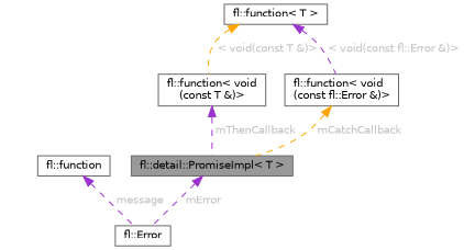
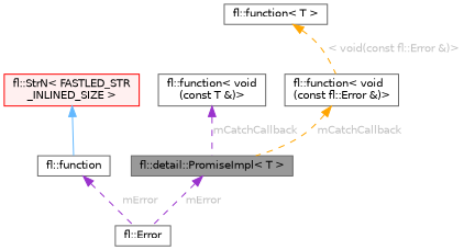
  digraph {
    node [color=gray40 fillcolor=white fontname=Helvetica fontsize=10 shape=box style=filled]
    edge [color=darkorchid3 dir=back fontcolor=grey fontname=Helvetica fontsize=10 labelfontname=Helvetica labelfontsize=10 style=dashed]
    n1 [fillcolor=grey60 fontcolor=black height=0.2 label="fl::detail::PromiseImpl\< T \>" width=0.4]
    n2 [height=0.2 label="fl::Error" width=0.4]
    n3 [height=0.2 label="fl::function" width=0.4]
+   n4 [color=red fillcolor="#FFF0F0" height=0.2 label="fl::StrN\< FASTLED_STR\l_INLINED_SIZE \>" width=0.4]
    n5 [height=0.2 label="fl::function\< void\l(const T &)\>" width=0.4]
    n6 [height=0.2 label="fl::function\< T \>" width=0.4]
    n7 [height=0.2 label="fl::function\< void\l(const fl::Error &)\>" width=0.4]
    n1 -> n2 [label=" mError"]
-   n3 -> n2 [label=" message"]
-   n5 -> n1 [label=" mThenCallback"]
-   n6 -> n5 [color=orange label=" \< void(const T &)\>"]
-   n6 -> n7 [label=" \< void(const fl::Error &)\>"]
+   n3 -> n2 [label=" mError"]
+   n4 -> n3 [color=steelblue1 style=solid fontcolor=""]
+   n5 -> n1 [label=" mCatchCallback"]
+   n6 -> n7 [color=orange label=" \< void(const fl::Error &)\>"]
    n7 -> n1 [color=orange label=" mCatchCallback"]
  }
